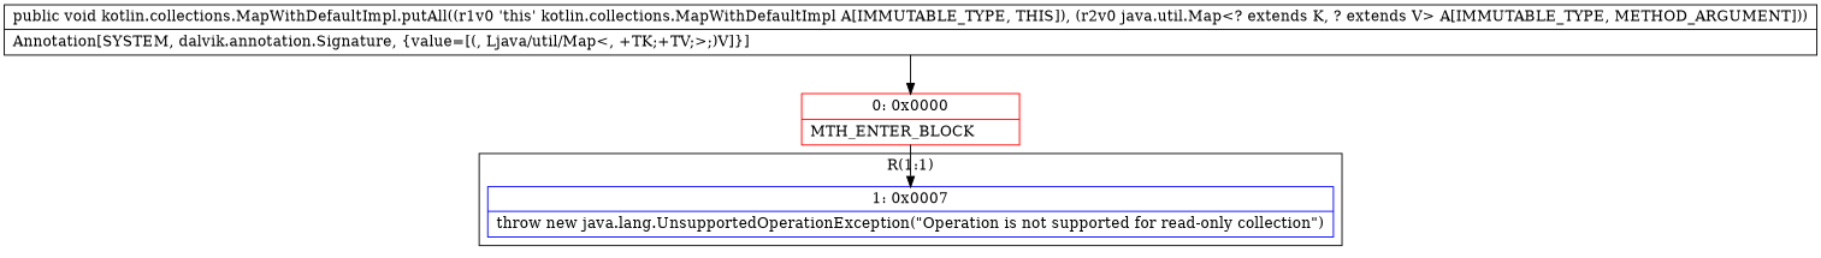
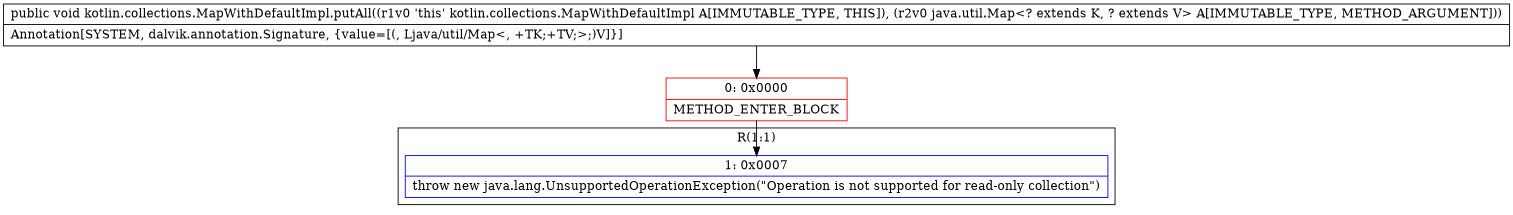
  digraph {
    node [shape=record]
    n1 [color=blue label="{1\:\ 0x0007|throw new java.lang.UnsupportedOperationException(\"Operation is not supported for read\-only collection\")\l}"]
-   n2 [color=red label="{0\:\ 0x0000|MTH_ENTER_BLOCK\l}"]
+   n2 [color=red label="{0\:\ 0x0000|METHOD_ENTER_BLOCK\l}"]
    n3 [label="{public void kotlin.collections.MapWithDefaultImpl.putAll((r1v0 'this' kotlin.collections.MapWithDefaultImpl A[IMMUTABLE_TYPE, THIS]), (r2v0 java.util.Map\<? extends K, ? extends V\> A[IMMUTABLE_TYPE, METHOD_ARGUMENT]))  | Annotation[SYSTEM, dalvik.annotation.Signature, \{value=[(, Ljava\/util\/Map\<, +TK;+TV;\>;)V]\}]\l}"]
    subgraph cluster_1 {
      label="R(1:1)"
      n1
    }
    n2 -> n1
    n3 -> n2
  }
